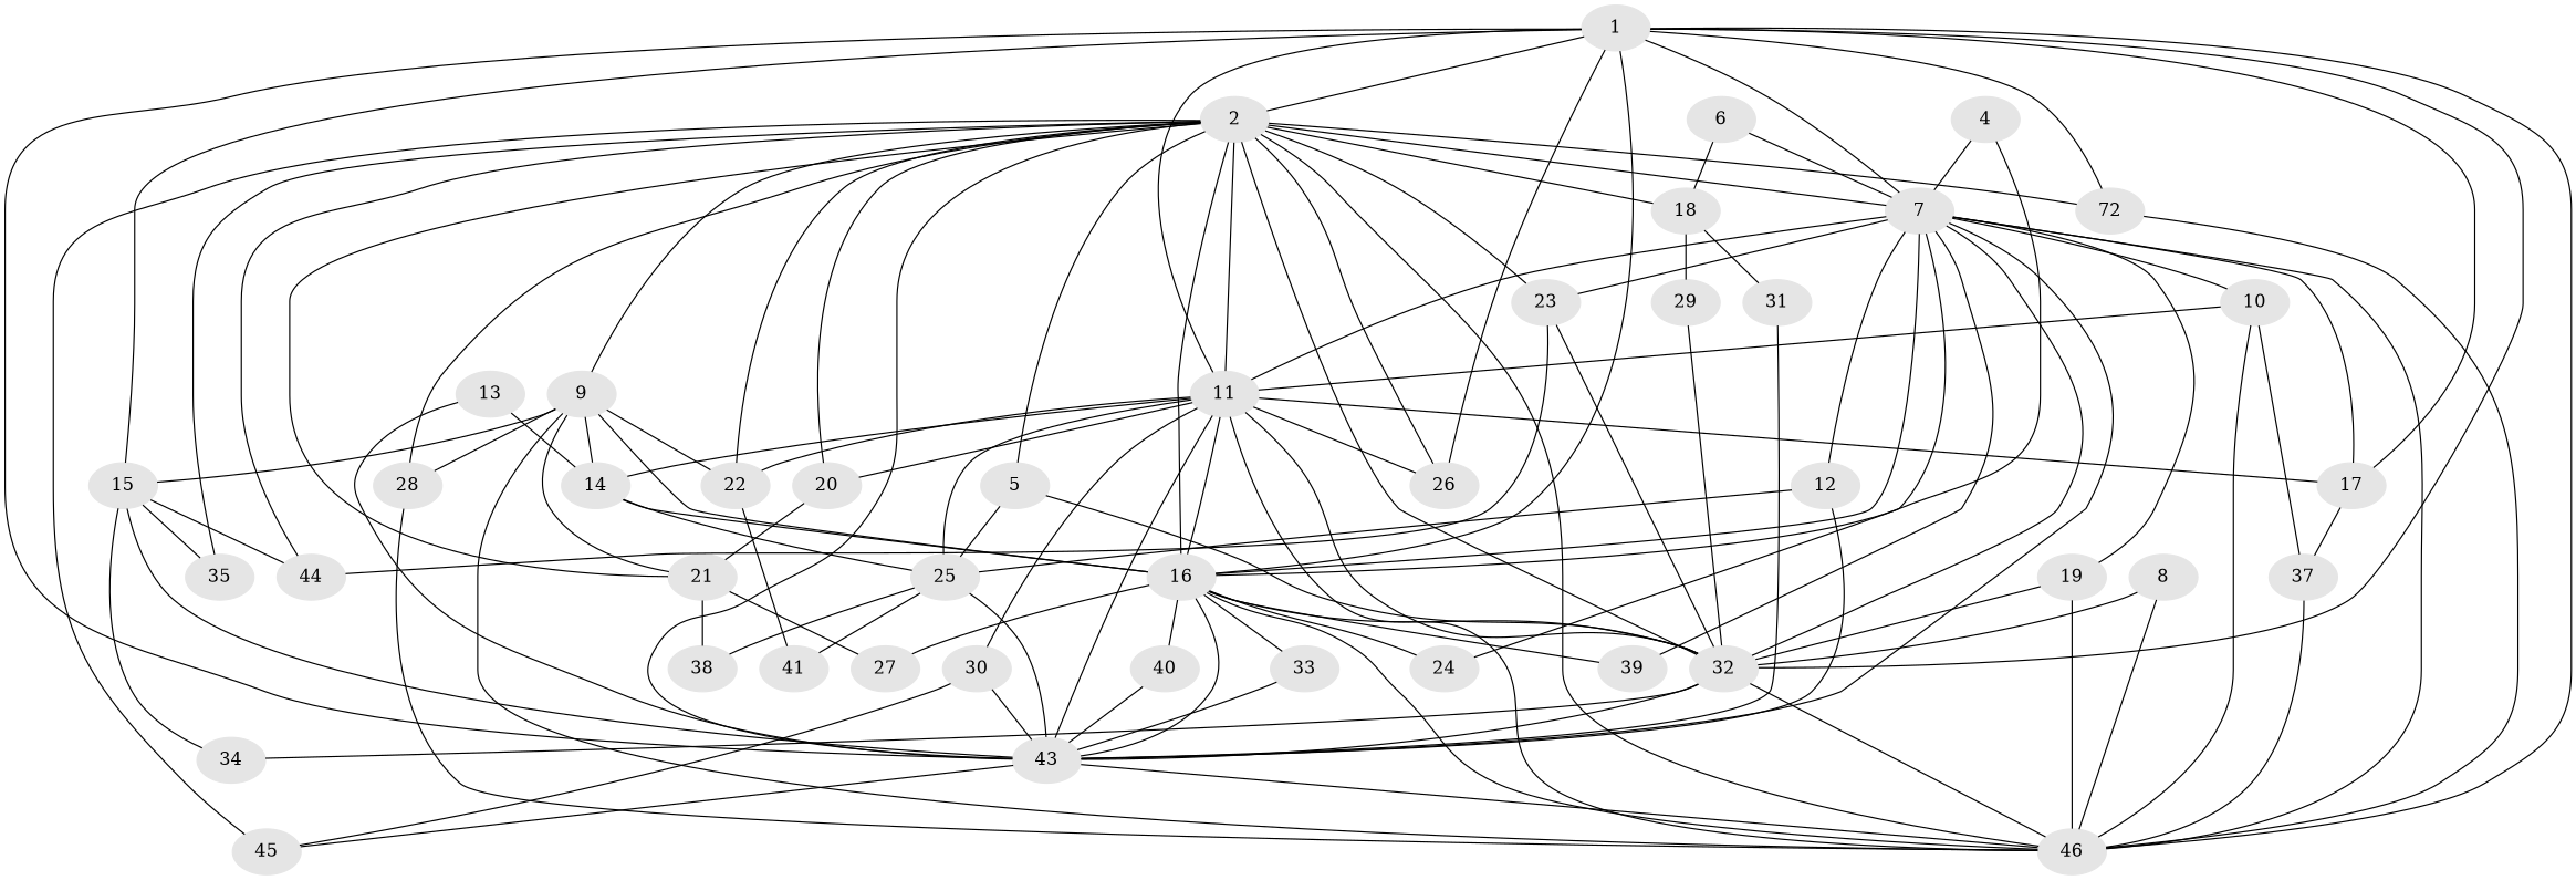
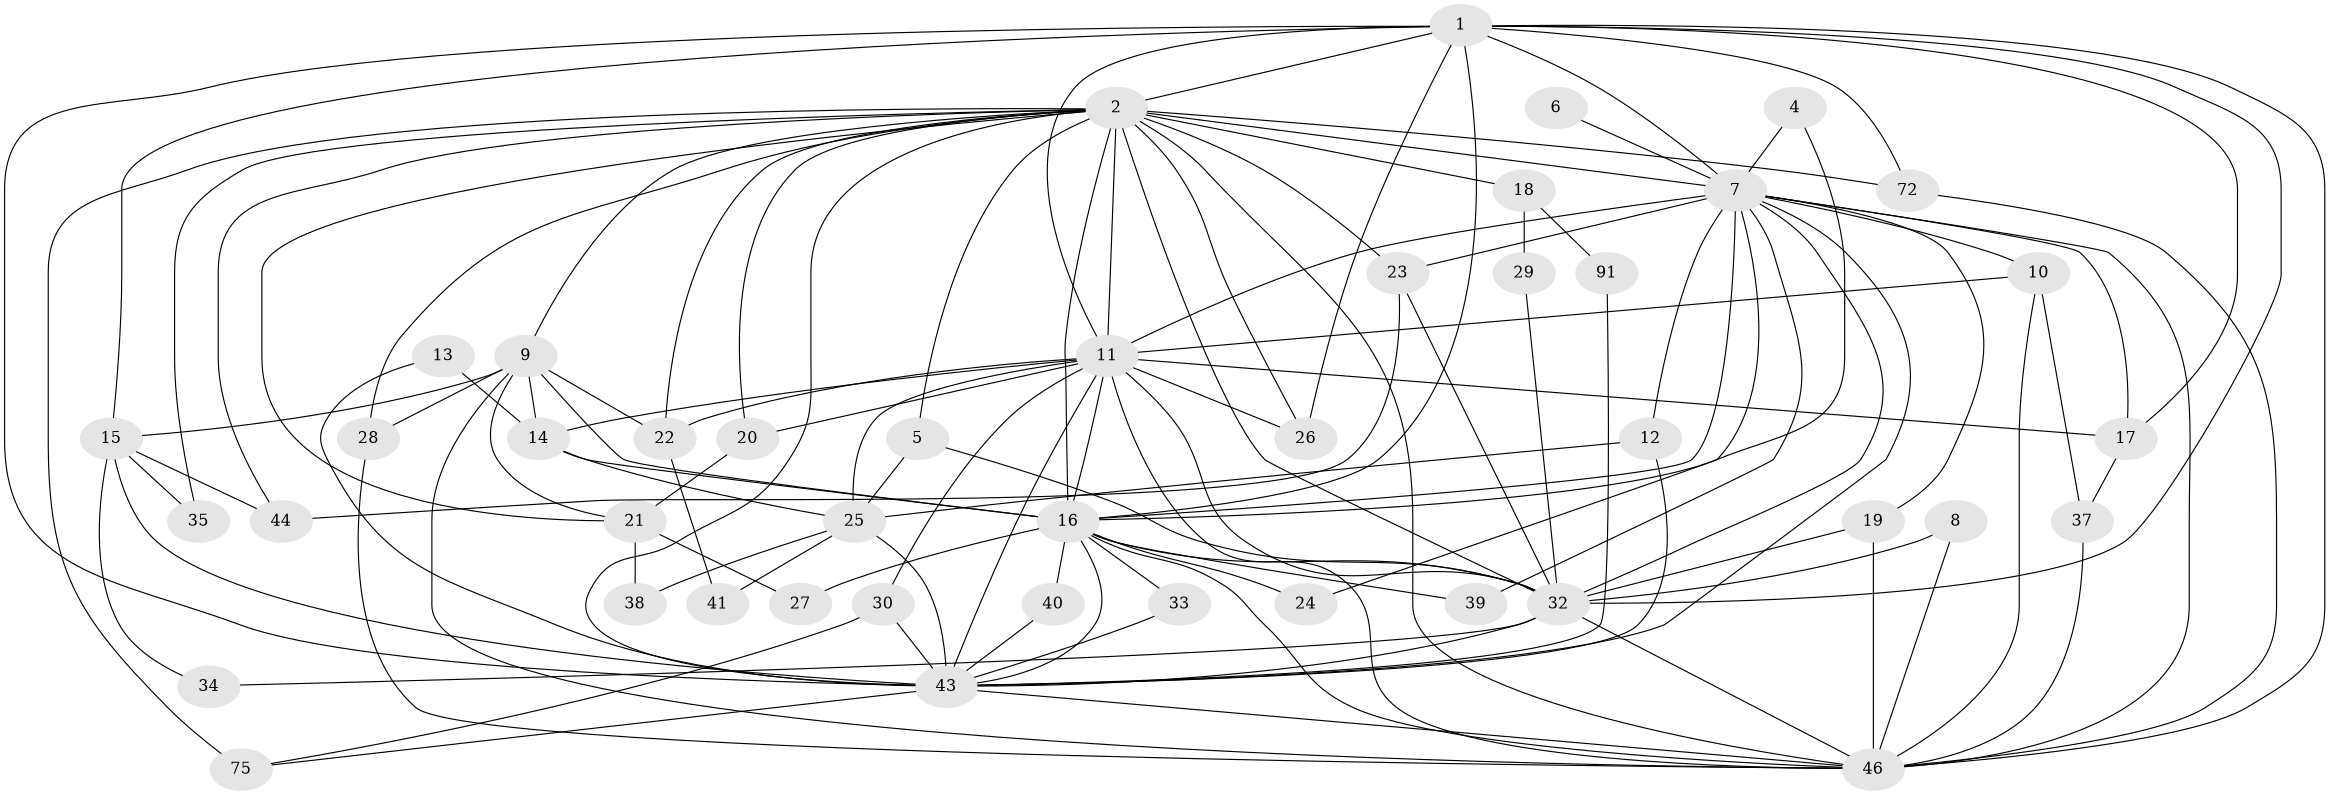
  graph {
    node [color=gray90 style=filled]
    edge [weight=1.0]
    1
    2
    7
    11
    15
    16
    26
    32
    n9 [label=72]
    43
    46
    17
    5
    9
    18
    20
    21
    22
    23
    28
    35
    44
-   45
+   45 [label=75]
    6
    10
    12
    19
    24
    39
    25
    14
    30
    34
    27
    33
    40
    29
-   31
+   31 [label=91]
    38
    41
    4
    37
    8
    13
    1 -- 2 [weight=4.0]
    1 -- 7 [weight=2.0]
    1 -- 11 [weight=2.0]
    1 -- 15
    1 -- 16 [weight=2.0]
    1 -- 26
    1 -- 32 [weight=3.0]
    1 -- n9
    1 -- 43 [weight=2.0]
    1 -- 46 [weight=2.0]
    1 -- 17
    2 -- 7 [weight=2.0]
    2 -- 11 [weight=3.0]
    2 -- 16 [weight=3.0]
    2 -- 26
    2 -- 32 [weight=2.0]
    2 -- n9
    2 -- 43 [weight=3.0]
    2 -- 46 [weight=2.0]
    2 -- 5
    2 -- 9
    2 -- 18 [weight=2.0]
    2 -- 20
    2 -- 21
    2 -- 22
    2 -- 23
    2 -- 28
    2 -- 35 [weight=2.0]
    2 -- 44
    2 -- 45 [weight=2.0]
    7 -- 11 [weight=2.0]
    7 -- 16
    7 -- 32
    7 -- 43
    7 -- 46 [weight=2.0]
    7 -- 17
    7 -- 23
    7 -- 10
    7 -- 12
    7 -- 19
    7 -- 24
    7 -- 39
    11 -- 16
    11 -- 26
    11 -- 32
    11 -- 43
    11 -- 46
    11 -- 17
    11 -- 20
    11 -- 22
    11 -- 25
    11 -- 14
    11 -- 30
    15 -- 43
    15 -- 35
    15 -- 44
    15 -- 34
    16 -- 32
    16 -- 43
    16 -- 46
    16 -- 24
    16 -- 39
    16 -- 27
    16 -- 33
    16 -- 40
    32 -- 43
    32 -- 46
    32 -- 34
    n9 -- 46
    43 -- 46
    43 -- 45
    17 -- 37
    5 -- 32
    5 -- 25
    9 -- 15
    9 -- 16
    9 -- 46
    9 -- 21
    9 -- 22
    9 -- 28
    9 -- 14
    18 -- 29
    18 -- 31
    20 -- 21
    21 -- 27
    21 -- 38
    22 -- 41
    23 -- 32
    23 -- 44
    28 -- 46
    6 -- 7
-   6 -- 18
    10 -- 11
    10 -- 46
    10 -- 37
    12 -- 43
    12 -- 25
    19 -- 32
    19 -- 46
    25 -- 43
    25 -- 38
    25 -- 41
    14 -- 16
    14 -- 25
    30 -- 43
    30 -- 45
    33 -- 43
    40 -- 43
    29 -- 32
    31 -- 43
    4 -- 7
    4 -- 16
    37 -- 46
    8 -- 32
    8 -- 46
    13 -- 43
    13 -- 14
  }
